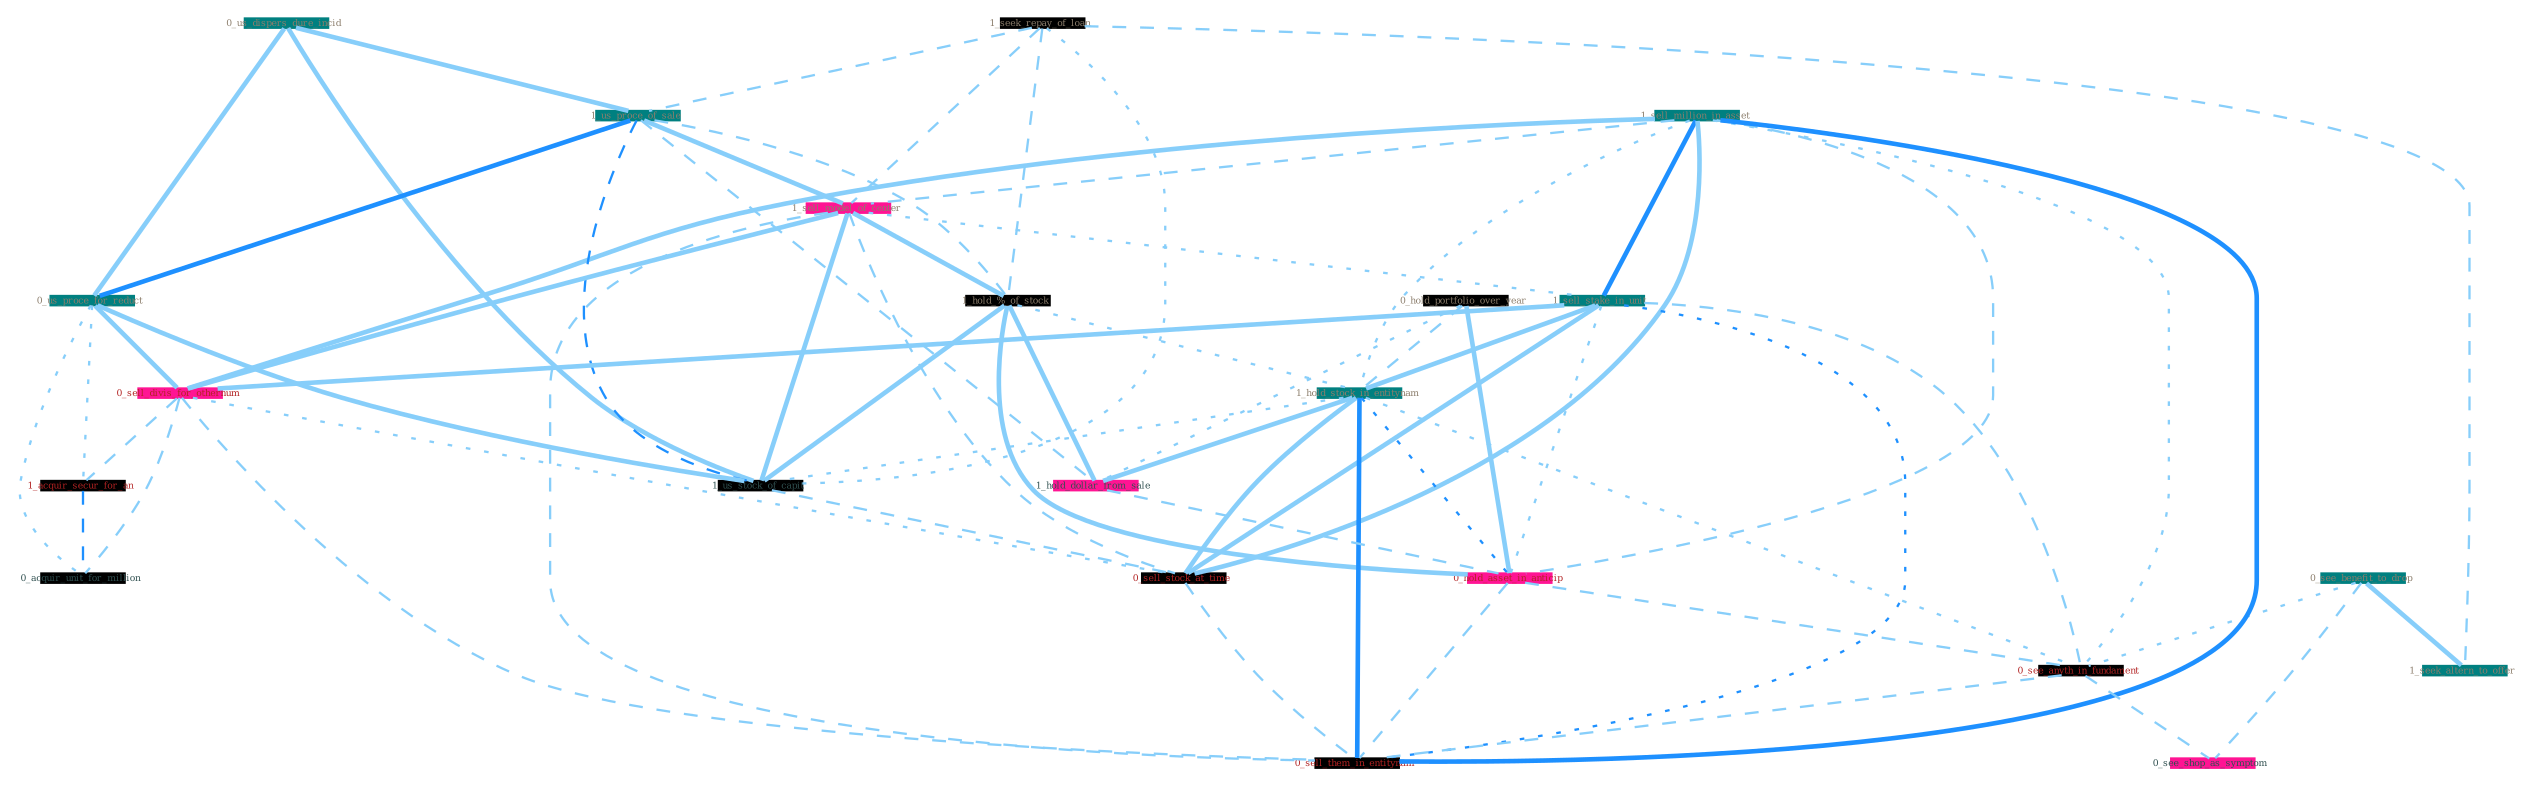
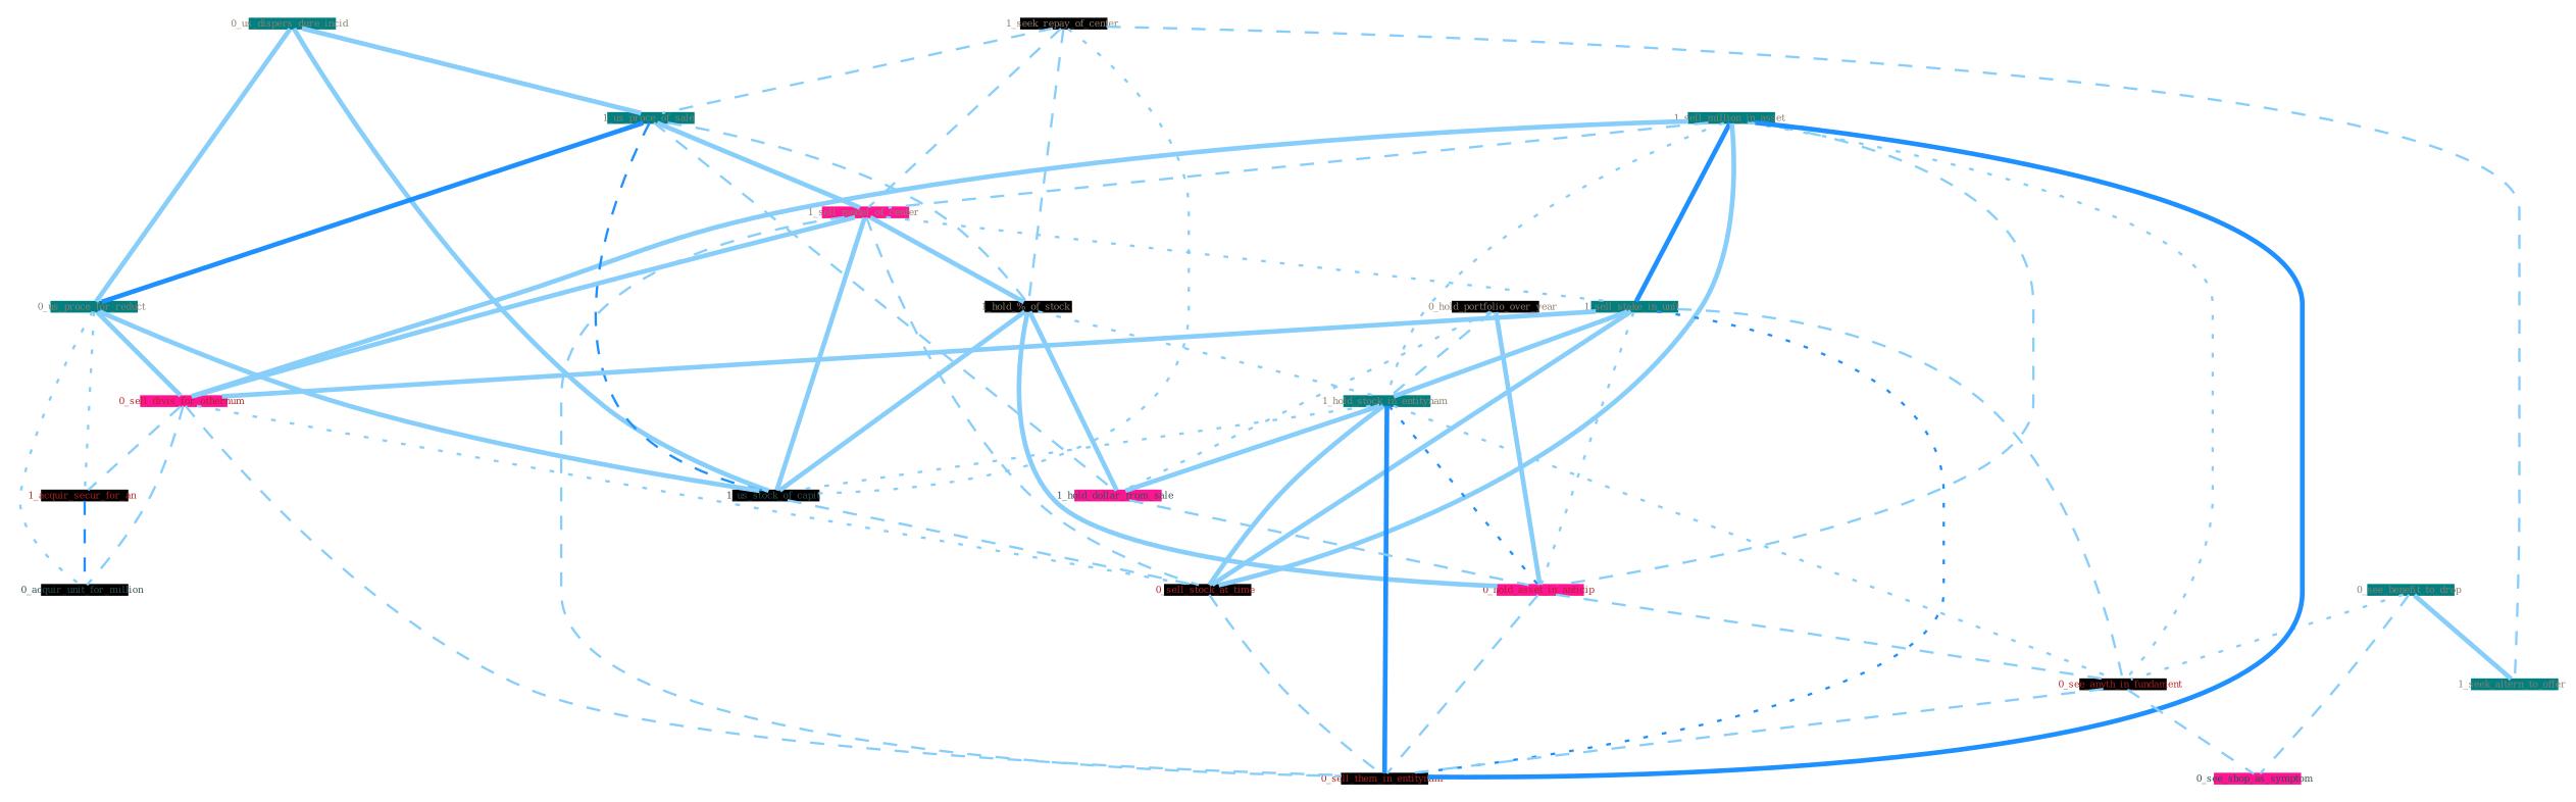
  graph {
    fontname="DejaVu Serif"
    node [color=black fixedsize=true fontcolor="#8b7d6b" fontname="DejaVu Serif" fontsize=4 shape=polygon style=filled]
    edge [color="#87cefa" fontname="DejaVu Serif" style=bold w=1]
    "0_us_dispers_dure_incid " [color=teal height=.06 width=.5]
    "0_see_benefit_to_drop " [color=teal height=.06 width=.5]
-   "1_seek_repay_of_loan " [height=.06 width=.5]
+   "1_seek_repay_of_loan " [height=.06 width=.5 label="1_seek_repay_of_center"]
    "1_sell_million_in_asset " [color=teal height=.06 width=.5]
    "1_us_proce_of_sale " [color=teal height=.06 width=.5]
    "0_hold_portfolio_over_year " [height=.06 width=.5]
    "1_sell_model_of_center " [color=deeppink height=.06 width=.5]
    "1_sell_stake_in_unit " [color=teal height=.06 width=.5]
    "1_hold_%_of_stock " [height=.06 width=.5]
    "1_hold_stock_in_entitynam " [color=teal height=.06 width=.5]
    "1_seek_altern_to_offer " [color=teal height=.06 width=.5]
    "0_us_proce_for_reduct " [color=teal height=.06 width=.5]
    "0_sell_divis_for_othernum " [color=deeppink fontcolor="#b22222" height=.06 width=.5]
    "1_acquir_secur_for_an " [fontcolor="#b22222" height=.06 width=.5]
    "0_hold_asset_in_anticip " [color=deeppink fontcolor="#b22222" height=.06 width=.5]
    "0_sell_stock_at_time " [fontcolor="#b22222" height=.06 width=.5]
    "0_see_anyth_in_fundament " [fontcolor="#b22222" height=.06 width=.5]
    "0_sell_them_in_entitynam " [fontcolor="#b22222" height=.06 width=.5]
    "1_us_stock_of_capit " [fontcolor="#2f4f4f" height=.06 width=.5]
    "0_see_shop_as_symptom " [color=deeppink fontcolor="#2f4f4f" height=.06 width=.5]
    "1_hold_dollar_from_sale " [color=deeppink fontcolor="#2f4f4f" height=.06 width=.5]
    "0_acquir_unit_for_million " [fontcolor="#2f4f4f" height=.06 width=.5]
    subgraph sub_1 {
      "0_us_dispers_dure_incid "
      "0_see_benefit_to_drop "
      "1_seek_repay_of_loan "
      "1_sell_million_in_asset "
      "1_us_proce_of_sale "
      "0_hold_portfolio_over_year "
      "1_sell_model_of_center "
      "1_sell_stake_in_unit "
      "1_hold_%_of_stock "
      "1_hold_stock_in_entitynam "
      "1_seek_altern_to_offer "
      "0_us_proce_for_reduct "
    }
    subgraph sub_2 {
      "0_sell_divis_for_othernum "
      "1_acquir_secur_for_an "
      "0_hold_asset_in_anticip "
      "0_sell_stock_at_time "
      "0_see_anyth_in_fundament "
      "0_sell_them_in_entitynam "
    }
    "0_us_dispers_dure_incid " -- "1_us_proce_of_sale "
    "0_us_dispers_dure_incid " -- "0_us_proce_for_reduct "
    "0_us_dispers_dure_incid " -- "1_us_stock_of_capit "
    "0_see_benefit_to_drop " -- "1_seek_altern_to_offer "
    "0_see_benefit_to_drop " -- "0_see_anyth_in_fundament " [style=dotted]
    "0_see_benefit_to_drop " -- "0_see_shop_as_symptom " [style=dashed]
    "1_seek_repay_of_loan " -- "1_us_proce_of_sale " [style=dashed]
    "1_seek_repay_of_loan " -- "1_sell_model_of_center " [style=dashed]
    "1_seek_repay_of_loan " -- "1_hold_%_of_stock " [style=dashed]
    "1_seek_repay_of_loan " -- "1_seek_altern_to_offer " [style=dashed]
    "1_seek_repay_of_loan " -- "1_us_stock_of_capit " [style=dotted]
    "1_sell_million_in_asset " -- "1_sell_model_of_center " [style=dashed]
    "1_sell_million_in_asset " -- "1_sell_stake_in_unit " [color="#1e90ff" w=2]
    "1_sell_million_in_asset " -- "1_hold_stock_in_entitynam " [style=dotted]
    "1_sell_million_in_asset " -- "0_sell_divis_for_othernum "
    "1_sell_million_in_asset " -- "0_hold_asset_in_anticip " [style=dashed]
    "1_sell_million_in_asset " -- "0_sell_stock_at_time "
    "1_sell_million_in_asset " -- "0_see_anyth_in_fundament " [style=dotted]
    "1_sell_million_in_asset " -- "0_sell_them_in_entitynam " [color="#1e90ff" w=2]
    "1_us_proce_of_sale " -- "1_sell_model_of_center "
    "1_us_proce_of_sale " -- "1_hold_%_of_stock " [style=dashed]
    "1_us_proce_of_sale " -- "0_us_proce_for_reduct " [color="#1e90ff" w=2]
    "1_us_proce_of_sale " -- "1_us_stock_of_capit " [color="#1e90ff" style=dashed w=2]
    "1_us_proce_of_sale " -- "1_hold_dollar_from_sale " [style=dashed]
    "0_hold_portfolio_over_year " -- "1_hold_stock_in_entitynam " [style=dashed]
    "0_hold_portfolio_over_year " -- "0_hold_asset_in_anticip "
    "0_hold_portfolio_over_year " -- "1_hold_dollar_from_sale " [style=dotted]
    "1_sell_model_of_center " -- "1_sell_stake_in_unit " [style=dotted]
    "1_sell_model_of_center " -- "1_hold_%_of_stock "
    "1_sell_model_of_center " -- "0_sell_divis_for_othernum "
    "1_sell_model_of_center " -- "0_sell_stock_at_time " [style=dashed]
    "1_sell_model_of_center " -- "0_sell_them_in_entitynam " [style=dashed]
    "1_sell_model_of_center " -- "1_us_stock_of_capit "
    "1_sell_stake_in_unit " -- "1_hold_stock_in_entitynam "
    "1_sell_stake_in_unit " -- "0_sell_divis_for_othernum "
    "1_sell_stake_in_unit " -- "0_hold_asset_in_anticip " [style=dotted]
    "1_sell_stake_in_unit " -- "0_sell_stock_at_time "
    "1_sell_stake_in_unit " -- "0_see_anyth_in_fundament " [style=dashed]
    "1_sell_stake_in_unit " -- "0_sell_them_in_entitynam " [color="#1e90ff" style=dotted w=2]
    "1_hold_%_of_stock " -- "1_hold_stock_in_entitynam " [style=dotted]
    "1_hold_%_of_stock " -- "0_hold_asset_in_anticip "
    "1_hold_%_of_stock " -- "1_us_stock_of_capit "
    "1_hold_%_of_stock " -- "1_hold_dollar_from_sale "
    "1_hold_stock_in_entitynam " -- "0_hold_asset_in_anticip " [color="#1e90ff" style=dotted w=2]
    "1_hold_stock_in_entitynam " -- "0_sell_stock_at_time "
    "1_hold_stock_in_entitynam " -- "0_see_anyth_in_fundament " [style=dotted]
    "1_hold_stock_in_entitynam " -- "0_sell_them_in_entitynam " [color="#1e90ff" w=2]
    "1_hold_stock_in_entitynam " -- "1_us_stock_of_capit " [style=dotted]
    "1_hold_stock_in_entitynam " -- "1_hold_dollar_from_sale "
    "0_us_proce_for_reduct " -- "0_sell_divis_for_othernum "
    "0_us_proce_for_reduct " -- "1_acquir_secur_for_an " [style=dotted]
    "0_us_proce_for_reduct " -- "1_us_stock_of_capit "
    "0_us_proce_for_reduct " -- "0_acquir_unit_for_million " [style=dotted]
    "0_sell_divis_for_othernum " -- "1_acquir_secur_for_an " [style=dashed]
    "0_sell_divis_for_othernum " -- "0_sell_stock_at_time " [style=dotted]
    "0_sell_divis_for_othernum " -- "0_sell_them_in_entitynam " [style=dashed]
    "0_sell_divis_for_othernum " -- "0_acquir_unit_for_million " [style=dashed]
    "1_acquir_secur_for_an " -- "0_acquir_unit_for_million " [color="#1e90ff" style=dashed w=2]
    "0_hold_asset_in_anticip " -- "0_see_anyth_in_fundament " [style=dashed]
    "0_hold_asset_in_anticip " -- "0_sell_them_in_entitynam " [style=dashed]
    "0_sell_stock_at_time " -- "0_sell_them_in_entitynam " [style=dashed]
    "0_see_anyth_in_fundament " -- "0_sell_them_in_entitynam " [style=dashed]
    "0_see_anyth_in_fundament " -- "0_see_shop_as_symptom " [style=dashed]
    "1_us_stock_of_capit " -- "0_sell_stock_at_time " [style=dashed]
    "1_hold_dollar_from_sale " -- "0_hold_asset_in_anticip " [style=dashed]
  }
